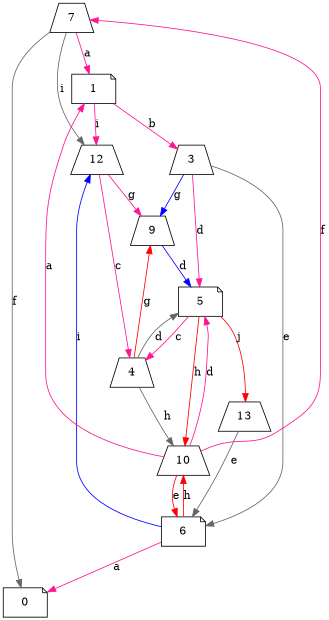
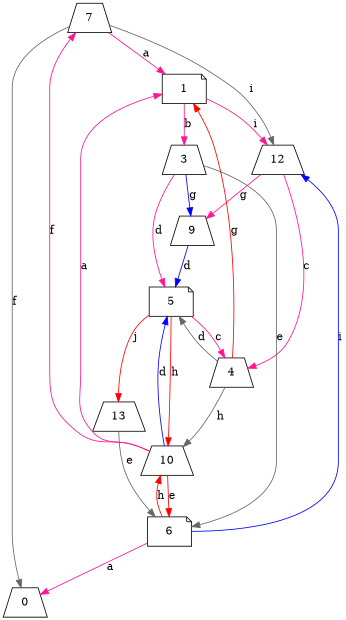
  strict digraph {
    node [shape=trapezium]
    edge [color=deeppink]
-   0 [shape=note]
+   0
    7
    1 [shape=note]
    12
    3
    5 [shape=note]
    6 [shape=note]
    9
    4
    10
    13
    7 -> 0 [color=gray40 label=f]
    7 -> 1 [label=a]
    7 -> 12 [color=gray40 label=i]
    1 -> 12 [label=i]
    1 -> 3 [label=b]
    12 -> 9 [label=g]
    12 -> 4 [label=c]
    3 -> 5 [label=d]
    3 -> 6 [color=gray40 label=e]
    3 -> 9 [color=blue label=g]
    5 -> 4 [label=c]
    5 -> 10 [color=red label=h]
    5 -> 13 [color=red label=j]
    6 -> 0 [label=a]
    6 -> 12 [color=blue label=i]
    6 -> 10 [color=red label=h]
    9 -> 5 [color=blue label=d]
    4 -> 5 [color=gray40 label=d]
-   4 -> 9 [color=red label=g]
+   4 -> 1 [color=red label=g]
    4 -> 10 [color=gray40 label=h]
    10 -> 7 [label=f]
    10 -> 1 [label=a]
-   10 -> 5 [label=d]
+   10 -> 5 [color=blue label=d]
    10 -> 6 [color=red label=e]
    13 -> 6 [color=gray40 label=e]
  }
